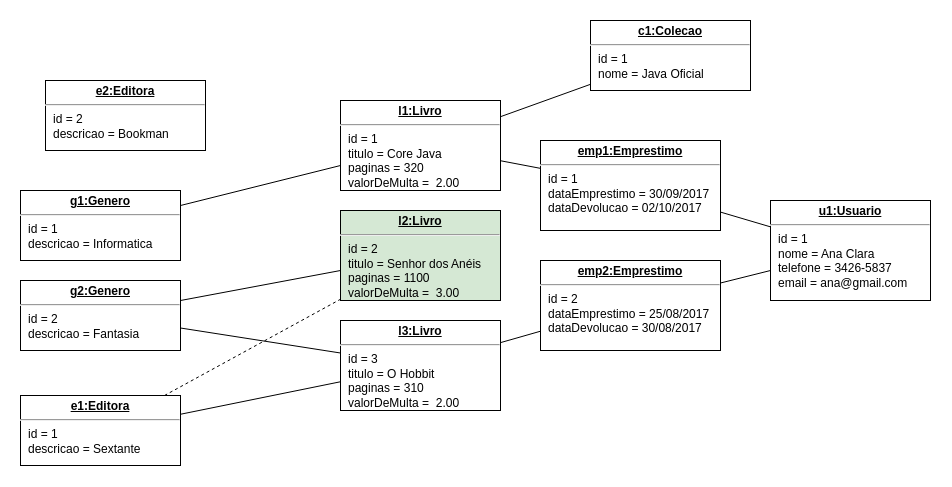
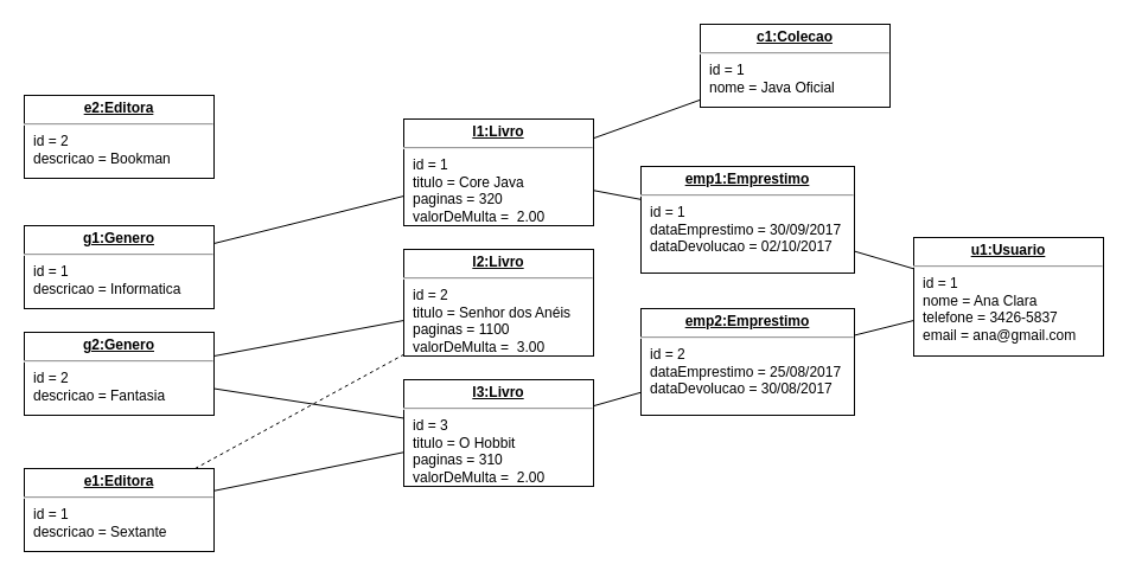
  <mxCell id="0" />
  <mxCell id="1" parent="0" />
  <mxCell id="2" value="&lt;p style=&quot;margin:0px;margin-top:4px;text-align:center;text-decoration:underline;&quot;&gt;&lt;b&gt;l1:Livro&lt;/b&gt;&lt;/p&gt;&lt;hr&gt;&lt;p style=&quot;margin:0px;margin-left:8px;&quot;&gt;id = 1&lt;/p&gt;&lt;p style=&quot;margin:0px;margin-left:8px;&quot;&gt;titulo = Core Java&lt;/p&gt;&lt;p style=&quot;margin:0px;margin-left:8px;&quot;&gt;paginas = 320&lt;/p&gt;&lt;p style=&quot;margin:0px;margin-left:8px;&quot;&gt;valorDeMulta =&amp;nbsp; 2.00&lt;/p&gt;" style="verticalAlign=top;align=left;overflow=fill;fontSize=12;fontFamily=Helvetica;html=1;" vertex="1" parent="1"><mxGeometry x="340" y="100" width="160" height="90" as="geometry" /></mxCell>
- <mxCell id="3" value="&lt;p style=&quot;margin:0px;margin-top:4px;text-align:center;text-decoration:underline;&quot;&gt;&lt;b&gt;l2:Livro&lt;/b&gt;&lt;/p&gt;&lt;hr&gt;&lt;p style=&quot;margin:0px;margin-left:8px;&quot;&gt;id = 2&lt;/p&gt;&lt;p style=&quot;margin:0px;margin-left:8px;&quot;&gt;titulo = Senhor dos Anéis&lt;/p&gt;&lt;p style=&quot;margin:0px;margin-left:8px;&quot;&gt;paginas = 1100&lt;/p&gt;&lt;p style=&quot;margin:0px;margin-left:8px;&quot;&gt;valorDeMulta =&amp;nbsp; 3.00&lt;/p&gt;" style="verticalAlign=top;align=left;overflow=fill;fontSize=12;fontFamily=Helvetica;html=1;fillColor=#d5e8d4;" vertex="1" parent="1"><mxGeometry x="340" y="210" width="160" height="90" as="geometry" /></mxCell>
+ <mxCell id="3" value="&lt;p style=&quot;margin:0px;margin-top:4px;text-align:center;text-decoration:underline;&quot;&gt;&lt;b&gt;l2:Livro&lt;/b&gt;&lt;/p&gt;&lt;hr&gt;&lt;p style=&quot;margin:0px;margin-left:8px;&quot;&gt;id = 2&lt;/p&gt;&lt;p style=&quot;margin:0px;margin-left:8px;&quot;&gt;titulo = Senhor dos Anéis&lt;/p&gt;&lt;p style=&quot;margin:0px;margin-left:8px;&quot;&gt;paginas = 1100&lt;/p&gt;&lt;p style=&quot;margin:0px;margin-left:8px;&quot;&gt;valorDeMulta =&amp;nbsp; 3.00&lt;/p&gt;" style="verticalAlign=top;align=left;overflow=fill;fontSize=12;fontFamily=Helvetica;html=1;" vertex="1" parent="1"><mxGeometry x="340" y="210" width="160" height="90" as="geometry" /></mxCell>
  <mxCell id="4" value="&lt;p style=&quot;margin:0px;margin-top:4px;text-align:center;text-decoration:underline;&quot;&gt;&lt;b&gt;l3:Livro&lt;/b&gt;&lt;/p&gt;&lt;hr&gt;&lt;p style=&quot;margin:0px;margin-left:8px;&quot;&gt;id = 3&lt;/p&gt;&lt;p style=&quot;margin:0px;margin-left:8px;&quot;&gt;titulo = O Hobbit&lt;/p&gt;&lt;p style=&quot;margin:0px;margin-left:8px;&quot;&gt;paginas = 310&lt;/p&gt;&lt;p style=&quot;margin:0px;margin-left:8px;&quot;&gt;valorDeMulta =&amp;nbsp; 2.00&lt;/p&gt;" style="verticalAlign=top;align=left;overflow=fill;fontSize=12;fontFamily=Helvetica;html=1;" vertex="1" parent="1"><mxGeometry x="340" y="320" width="160" height="90" as="geometry" /></mxCell>
  <mxCell id="5" style="edgeStyle=none;html=1;endArrow=none;endFill=0;" edge="1" parent="1" source="6" target="20"><mxGeometry relative="1" as="geometry" /></mxCell>
  <mxCell id="6" value="&lt;p style=&quot;margin:0px;margin-top:4px;text-align:center;text-decoration:underline;&quot;&gt;&lt;b&gt;u1:Usuario&lt;/b&gt;&lt;/p&gt;&lt;hr&gt;&lt;p style=&quot;margin:0px;margin-left:8px;&quot;&gt;id = 1&lt;/p&gt;&lt;p style=&quot;margin:0px;margin-left:8px;&quot;&gt;nome = Ana Clara&lt;/p&gt;&lt;p style=&quot;margin:0px;margin-left:8px;&quot;&gt;telefone = 3426-5837&lt;/p&gt;&lt;p style=&quot;margin:0px;margin-left:8px;&quot;&gt;email = ana@gmail.com&lt;/p&gt;" style="verticalAlign=top;align=left;overflow=fill;fontSize=12;fontFamily=Helvetica;html=1;" vertex="1" parent="1"><mxGeometry x="770" y="200" width="160" height="100" as="geometry" /></mxCell>
  <mxCell id="7" style="edgeStyle=none;html=1;endArrow=none;endFill=0;" edge="1" parent="1" source="8" target="2"><mxGeometry relative="1" as="geometry" /></mxCell>
  <mxCell id="8" value="&lt;p style=&quot;margin:0px;margin-top:4px;text-align:center;text-decoration:underline;&quot;&gt;&lt;b&gt;g1:Genero&lt;/b&gt;&lt;/p&gt;&lt;hr&gt;&lt;p style=&quot;margin:0px;margin-left:8px;&quot;&gt;id = 1&lt;/p&gt;&lt;p style=&quot;margin:0px;margin-left:8px;&quot;&gt;descricao = Informatica&lt;/p&gt;" style="verticalAlign=top;align=left;overflow=fill;fontSize=12;fontFamily=Helvetica;html=1;" vertex="1" parent="1"><mxGeometry x="20" y="190" width="160" height="70" as="geometry" /></mxCell>
  <mxCell id="9" style="edgeStyle=none;html=1;endArrow=none;endFill=0;" edge="1" parent="1" source="11" target="3"><mxGeometry relative="1" as="geometry" /></mxCell>
  <mxCell id="10" style="edgeStyle=none;html=1;endArrow=none;endFill=0;" edge="1" parent="1" source="11" target="4"><mxGeometry relative="1" as="geometry" /></mxCell>
  <mxCell id="11" value="&lt;p style=&quot;margin:0px;margin-top:4px;text-align:center;text-decoration:underline;&quot;&gt;&lt;b&gt;g2:Genero&lt;/b&gt;&lt;/p&gt;&lt;hr&gt;&lt;p style=&quot;margin:0px;margin-left:8px;&quot;&gt;id = 2&lt;/p&gt;&lt;p style=&quot;margin:0px;margin-left:8px;&quot;&gt;descricao = Fantasia&lt;/p&gt;" style="verticalAlign=top;align=left;overflow=fill;fontSize=12;fontFamily=Helvetica;html=1;" vertex="1" parent="1"><mxGeometry x="20" y="280" width="160" height="70" as="geometry" /></mxCell>
  <mxCell id="12" style="edgeStyle=none;html=1;endArrow=none;endFill=0;" edge="1" parent="1" source="14" target="4"><mxGeometry relative="1" as="geometry" /></mxCell>
  <mxCell id="13" style="edgeStyle=none;html=1;endArrow=none;endFill=0;dashed=1;" edge="1" parent="1" source="14" target="3"><mxGeometry relative="1" as="geometry" /></mxCell>
  <mxCell id="14" value="&lt;p style=&quot;margin:0px;margin-top:4px;text-align:center;text-decoration:underline;&quot;&gt;&lt;b&gt;e1:Editora&lt;/b&gt;&lt;/p&gt;&lt;hr&gt;&lt;p style=&quot;margin:0px;margin-left:8px;&quot;&gt;id = 1&lt;/p&gt;&lt;p style=&quot;margin:0px;margin-left:8px;&quot;&gt;descricao = Sextante&lt;/p&gt;" style="verticalAlign=top;align=left;overflow=fill;fontSize=12;fontFamily=Helvetica;html=1;" vertex="1" parent="1"><mxGeometry x="20" y="395" width="160" height="70" as="geometry" /></mxCell>
- <mxCell id="15" value="&lt;p style=&quot;margin:0px;margin-top:4px;text-align:center;text-decoration:underline;&quot;&gt;&lt;b&gt;e2:Editora&lt;/b&gt;&lt;/p&gt;&lt;hr&gt;&lt;p style=&quot;margin:0px;margin-left:8px;&quot;&gt;id = 2&lt;/p&gt;&lt;p style=&quot;margin:0px;margin-left:8px;&quot;&gt;descricao = Bookman&lt;/p&gt;" style="verticalAlign=top;align=left;overflow=fill;fontSize=12;fontFamily=Helvetica;html=1;" vertex="1" parent="1"><mxGeometry x="45" y="80" width="160" height="70" as="geometry" /></mxCell>
+ <mxCell id="15" value="&lt;p style=&quot;margin:0px;margin-top:4px;text-align:center;text-decoration:underline;&quot;&gt;&lt;b&gt;e2:Editora&lt;/b&gt;&lt;/p&gt;&lt;hr&gt;&lt;p style=&quot;margin:0px;margin-left:8px;&quot;&gt;id = 2&lt;/p&gt;&lt;p style=&quot;margin:0px;margin-left:8px;&quot;&gt;descricao = Bookman&lt;/p&gt;" style="verticalAlign=top;align=left;overflow=fill;fontSize=12;fontFamily=Helvetica;html=1;" vertex="1" parent="1"><mxGeometry x="20" y="80" width="160" height="70" as="geometry" /></mxCell>
  <mxCell id="16" style="edgeStyle=none;html=1;endArrow=none;endFill=0;" edge="1" parent="1" source="18" target="2"><mxGeometry relative="1" as="geometry" /></mxCell>
  <mxCell id="17" style="edgeStyle=none;html=1;endArrow=none;endFill=0;" edge="1" parent="1" source="18" target="6"><mxGeometry relative="1" as="geometry" /></mxCell>
  <mxCell id="18" value="&lt;p style=&quot;margin:0px;margin-top:4px;text-align:center;text-decoration:underline;&quot;&gt;&lt;b&gt;emp1:Emprestimo&lt;/b&gt;&lt;/p&gt;&lt;hr&gt;&lt;p style=&quot;margin:0px;margin-left:8px;&quot;&gt;id = 1&lt;/p&gt;&lt;p style=&quot;margin:0px;margin-left:8px;&quot;&gt;dataEmprestimo = 30/09/2017&lt;/p&gt;&lt;p style=&quot;margin:0px;margin-left:8px;&quot;&gt;dataDevolucao = 02/10/2017&lt;/p&gt;" style="verticalAlign=top;align=left;overflow=fill;fontSize=12;fontFamily=Helvetica;html=1;" vertex="1" parent="1"><mxGeometry x="540" y="140" width="180" height="90" as="geometry" /></mxCell>
  <mxCell id="19" style="edgeStyle=none;html=1;endArrow=none;endFill=0;" edge="1" parent="1" source="20" target="4"><mxGeometry relative="1" as="geometry" /></mxCell>
  <mxCell id="20" value="&lt;p style=&quot;margin:0px;margin-top:4px;text-align:center;text-decoration:underline;&quot;&gt;&lt;b&gt;emp2:Emprestimo&lt;/b&gt;&lt;/p&gt;&lt;hr&gt;&lt;p style=&quot;margin:0px;margin-left:8px;&quot;&gt;id = 2&lt;/p&gt;&lt;p style=&quot;margin:0px;margin-left:8px;&quot;&gt;dataEmprestimo = 25/08/2017&lt;/p&gt;&lt;p style=&quot;margin:0px;margin-left:8px;&quot;&gt;dataDevolucao = 30/08/2017&lt;/p&gt;" style="verticalAlign=top;align=left;overflow=fill;fontSize=12;fontFamily=Helvetica;html=1;" vertex="1" parent="1"><mxGeometry x="540" y="260" width="180" height="90" as="geometry" /></mxCell>
  <mxCell id="21" style="edgeStyle=none;html=1;endArrow=none;endFill=0;" edge="1" parent="1" source="22" target="2"><mxGeometry relative="1" as="geometry" /></mxCell>
  <mxCell id="22" value="&lt;p style=&quot;margin:0px;margin-top:4px;text-align:center;text-decoration:underline;&quot;&gt;&lt;b&gt;c1:Colecao&lt;/b&gt;&lt;/p&gt;&lt;hr&gt;&lt;p style=&quot;margin:0px;margin-left:8px;&quot;&gt;id = 1&lt;/p&gt;&lt;p style=&quot;margin:0px;margin-left:8px;&quot;&gt;nome = Java Oficial&lt;/p&gt;" style="verticalAlign=top;align=left;overflow=fill;fontSize=12;fontFamily=Helvetica;html=1;" vertex="1" parent="1"><mxGeometry x="590" y="20" width="160" height="70" as="geometry" /></mxCell>
